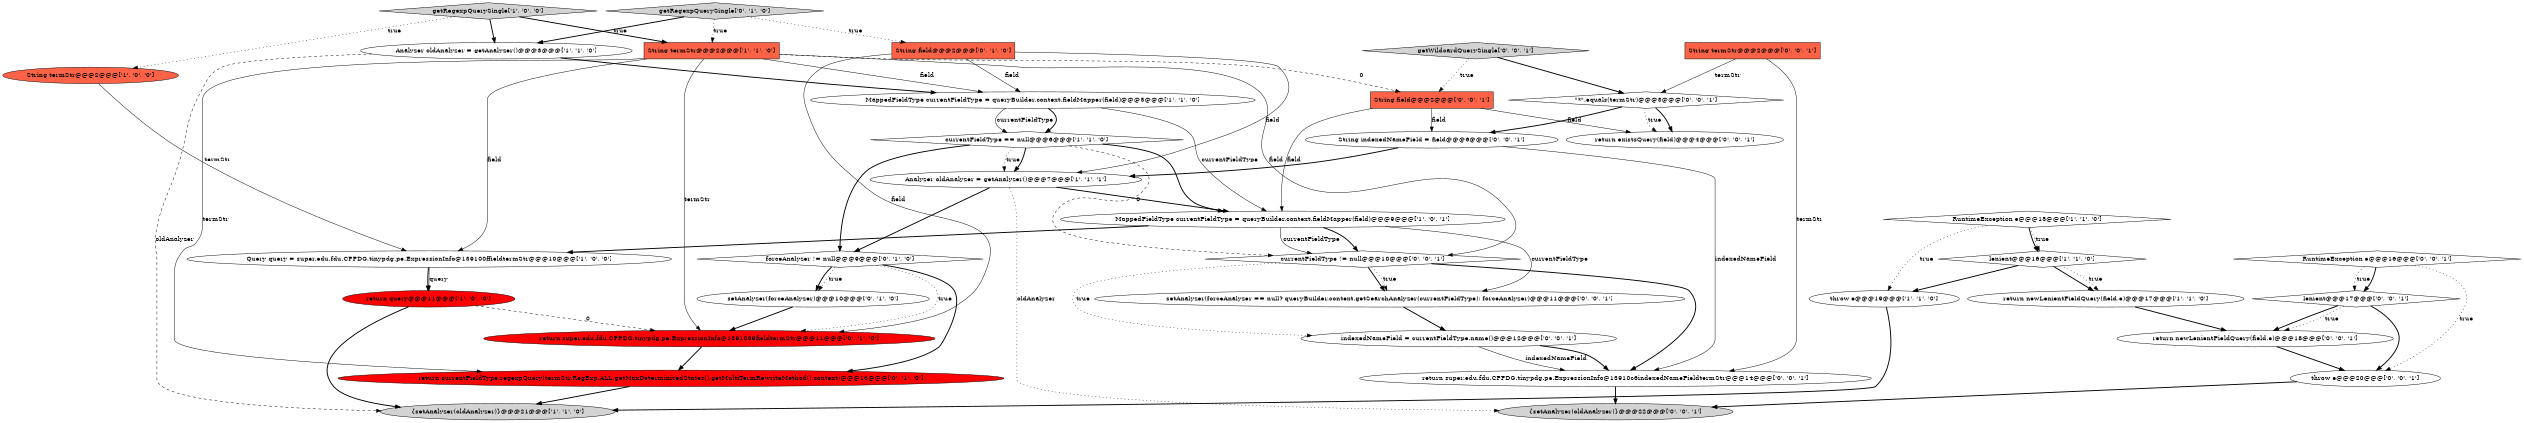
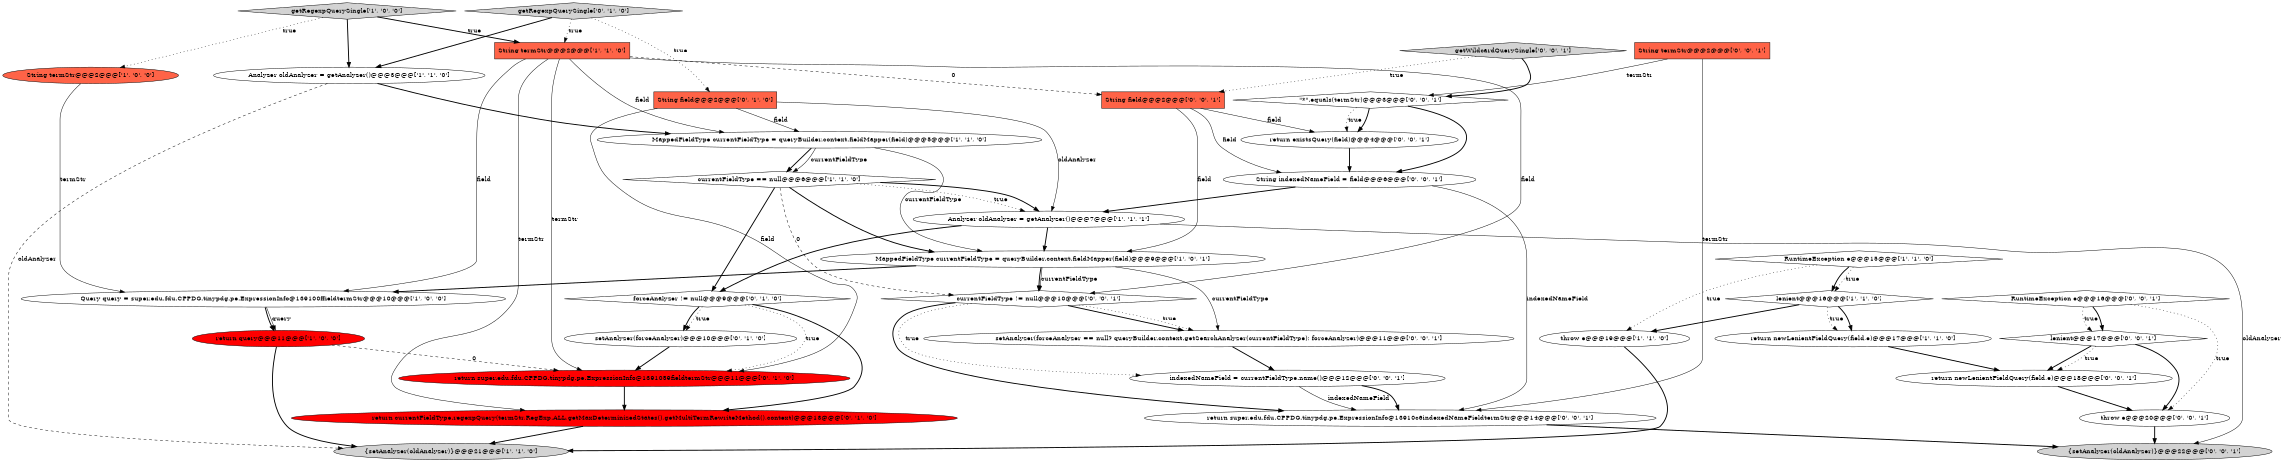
  digraph {
    node [fillcolor=white shape=ellipse style=filled]
    edge [style=bold]
    n1 [fillcolor=red label="return query@@@11@@@['1', '0', '0']"]
    n2 [fillcolor=red label="return super.edu.fdu.CPPDG.tinypdg.pe.ExpressionInfo@1391059fieldtermStr@@@11@@@['0', '1', '0']"]
    n3 [fillcolor=lightgray label="{setAnalyzer(oldAnalyzer)}@@@21@@@['1', '1', '0']"]
    n4 [fillcolor=red label="return currentFieldType.regexpQuery(termStr,RegExp.ALL,getMaxDeterminizedStates(),getMultiTermRewriteMethod(),context)@@@13@@@['0', '1', '0']"]
    n5 [fillcolor=lightgray label="getRegexpQuerySingle['0', '1', '0']" shape=diamond]
    n6 [fillcolor=tomato label="String termStr@@@2@@@['1', '1', '0']" shape=box]
    n7 [label="Analyzer oldAnalyzer = getAnalyzer()@@@3@@@['1', '1', '0']"]
    n8 [fillcolor=tomato label="String field@@@2@@@['0', '1', '0']" shape=box]
    n9 [label="currentFieldType != null@@@10@@@['0', '0', '1']" shape=diamond]
    n10 [label="Query query = super.edu.fdu.CPPDG.tinypdg.pe.ExpressionInfo@139100ffieldtermStr@@@10@@@['1', '0', '0']"]
    n11 [fillcolor=tomato label="String field@@@2@@@['0', '0', '1']" shape=box]
    n12 [label="MappedFieldType currentFieldType = queryBuilder.context.fieldMapper(field)@@@5@@@['1', '1', '0']"]
    n13 [label="Analyzer oldAnalyzer = getAnalyzer()@@@7@@@['1', '1', '1']"]
    n14 [label="setAnalyzer(forceAnalyzer == null? queryBuilder.context.getSearchAnalyzer(currentFieldType): forceAnalyzer)@@@11@@@['0', '0', '1']"]
    n15 [label="return super.edu.fdu.CPPDG.tinypdg.pe.ExpressionInfo@13910c6indexedNameFieldtermStr@@@14@@@['0', '0', '1']"]
    n16 [label="indexedNameField = currentFieldType.name()@@@12@@@['0', '0', '1']"]
    n17 [fillcolor=lightgray label="{setAnalyzer(oldAnalyzer)}@@@22@@@['0', '0', '1']"]
    n18 [label="return newLenientFieldQuery(field,e)@@@18@@@['0', '0', '1']"]
    n19 [label="throw e@@@20@@@['0', '0', '1']"]
    n20 [label="lenient@@@16@@@['1', '1', '0']" shape=diamond]
    n21 [label="return newLenientFieldQuery(field,e)@@@17@@@['1', '1', '0']"]
    n22 [label="throw e@@@19@@@['1', '1', '0']"]
    n23 [label="RuntimeException e@@@16@@@['0', '0', '1']" shape=diamond]
    n24 [label="lenient@@@17@@@['0', '0', '1']" shape=diamond]
    n25 [label="setAnalyzer(forceAnalyzer)@@@10@@@['0', '1', '0']"]
    n26 [fillcolor=lightgray label="getRegexpQuerySingle['1', '0', '0']" shape=diamond]
    n27 [fillcolor=tomato label="String termStr@@@2@@@['1', '0', '0']"]
    n28 [label="currentFieldType == null@@@6@@@['1', '1', '0']" shape=diamond]
    n29 [label="forceAnalyzer != null@@@9@@@['0', '1', '0']" shape=diamond]
    n30 [label="MappedFieldType currentFieldType = queryBuilder.context.fieldMapper(field)@@@9@@@['1', '0', '1']"]
    n31 [label="String indexedNameField = field@@@6@@@['0', '0', '1']"]
    n32 [label="return existsQuery(field)@@@4@@@['0', '0', '1']"]
    n33 [fillcolor=tomato label="String termStr@@@2@@@['0', '0', '1']" shape=box]
    n34 [label="\"*\".equals(termStr)@@@3@@@['0', '0', '1']" shape=diamond]
    n35 [label="RuntimeException e@@@15@@@['1', '1', '0']" shape=diamond]
    n36 [fillcolor=lightgray label="getWildcardQuerySingle['0', '0', '1']" shape=diamond]
    n1 -> n2 [label=0 style=dashed]
    n1 -> n3
    n2 -> n4
    n4 -> n3
    n5 -> n6 [label=true style=dotted]
    n5 -> n7
    n5 -> n8 [label=true style=dotted]
    n6 -> n2 [label=termStr style=solid]
    n6 -> n4 [label=termStr style=solid]
    n6 -> n9 [label=field style=solid]
    n6 -> n10 [label=field style=solid]
    n6 -> n11 [label=0 style=dashed]
    n6 -> n12 [label=field style=solid]
    n7 -> n3 [label=oldAnalyzer style=dashed]
    n7 -> n12
    n8 -> n2 [label=field style=solid]
    n8 -> n12 [label=field style=solid]
-   n8 -> n13 [label=field style=solid]
+   n8 -> n13 [label=oldAnalyzer style=solid]
    n9 -> n14
    n9 -> n14 [label=true style=dotted]
    n9 -> n15
    n9 -> n16 [label=true style=dotted]
    n10 -> n1 [label=query style=solid]
    n10 -> n1
    n11 -> n30 [label=field style=solid]
    n11 -> n31 [label=field style=solid]
    n11 -> n32 [label=field style=solid]
    n12 -> n28
    n12 -> n28 [label=currentFieldType style=solid]
    n12 -> n30 [label=currentFieldType style=solid]
-   n13 -> n17 [label=oldAnalyzer style=dotted]
+   n13 -> n17 [label=oldAnalyzer style=solid]
    n13 -> n29
    n13 -> n30
    n14 -> n16
    n15 -> n17
    n16 -> n15 [label=indexedNameField style=solid]
    n16 -> n15
    n18 -> n19
    n19 -> n17
    n20 -> n21
    n20 -> n21 [label=true style=dotted]
    n20 -> n22
    n21 -> n18
    n22 -> n3
    n23 -> n19 [label=true style=dotted]
    n23 -> n24 [label=true style=dotted]
    n23 -> n24
    n24 -> n18
    n24 -> n18 [label=true style=dotted]
    n24 -> n19
    n25 -> n2
    n26 -> n6 [label=true]
    n26 -> n7
    n26 -> n27 [label=true style=dotted]
    n27 -> n10 [label=termStr style=solid]
    n28 -> n9 [label=0 style=dashed]
    n28 -> n13 [label=true style=dotted]
    n28 -> n13
    n28 -> n29
    n28 -> n30
    n29 -> n2 [label=true style=dotted]
    n29 -> n4
    n29 -> n25
    n29 -> n25 [label=true style=dotted]
    n30 -> n9
    n30 -> n9 [label=currentFieldType style=solid]
    n30 -> n10
    n30 -> n14 [label=currentFieldType style=solid]
    n31 -> n13
    n31 -> n15 [label=indexedNameField style=solid]
+   n32 -> n31
    n33 -> n15 [label=termStr style=solid]
    n33 -> n34 [label=termStr style=solid]
    n34 -> n31
    n34 -> n32
    n34 -> n32 [label=true style=dotted]
    n35 -> n20 [label=true style=dotted]
    n35 -> n20
    n35 -> n22 [label=true style=dotted]
    n36 -> n11 [label=true style=dotted]
    n36 -> n34
  }
